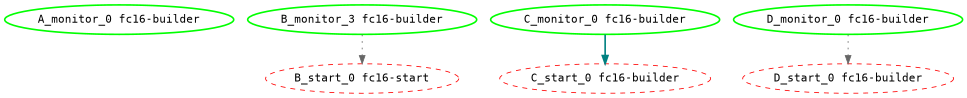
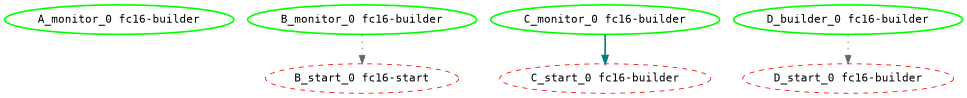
  digraph {
    fontname="DejaVu Sans Mono"
    node [color=green fontcolor=black fontname="DejaVu Sans Mono" style=bold]
    edge [color=gray40 fontname="DejaVu Sans Mono" style=dotted]
    "A_monitor_0 fc16-builder"
    n2 [color=red label="B_start_0 fc16-start" style=dashed]
-   "B_monitor_0 fc16-builder" [label="B_monitor_3 fc16-builder"]
+   "B_monitor_0 fc16-builder"
    "C_start_0 fc16-builder" [color=red style=dashed]
    "C_monitor_0 fc16-builder"
    "D_start_0 fc16-builder" [color=red style=dashed]
-   "D_monitor_0 fc16-builder"
+   "D_monitor_0 fc16-builder" [label="D_builder_0 fc16-builder"]
    "B_monitor_0 fc16-builder" -> n2
    "C_monitor_0 fc16-builder" -> "C_start_0 fc16-builder" [color=teal style=bold]
    "D_monitor_0 fc16-builder" -> "D_start_0 fc16-builder"
  }
